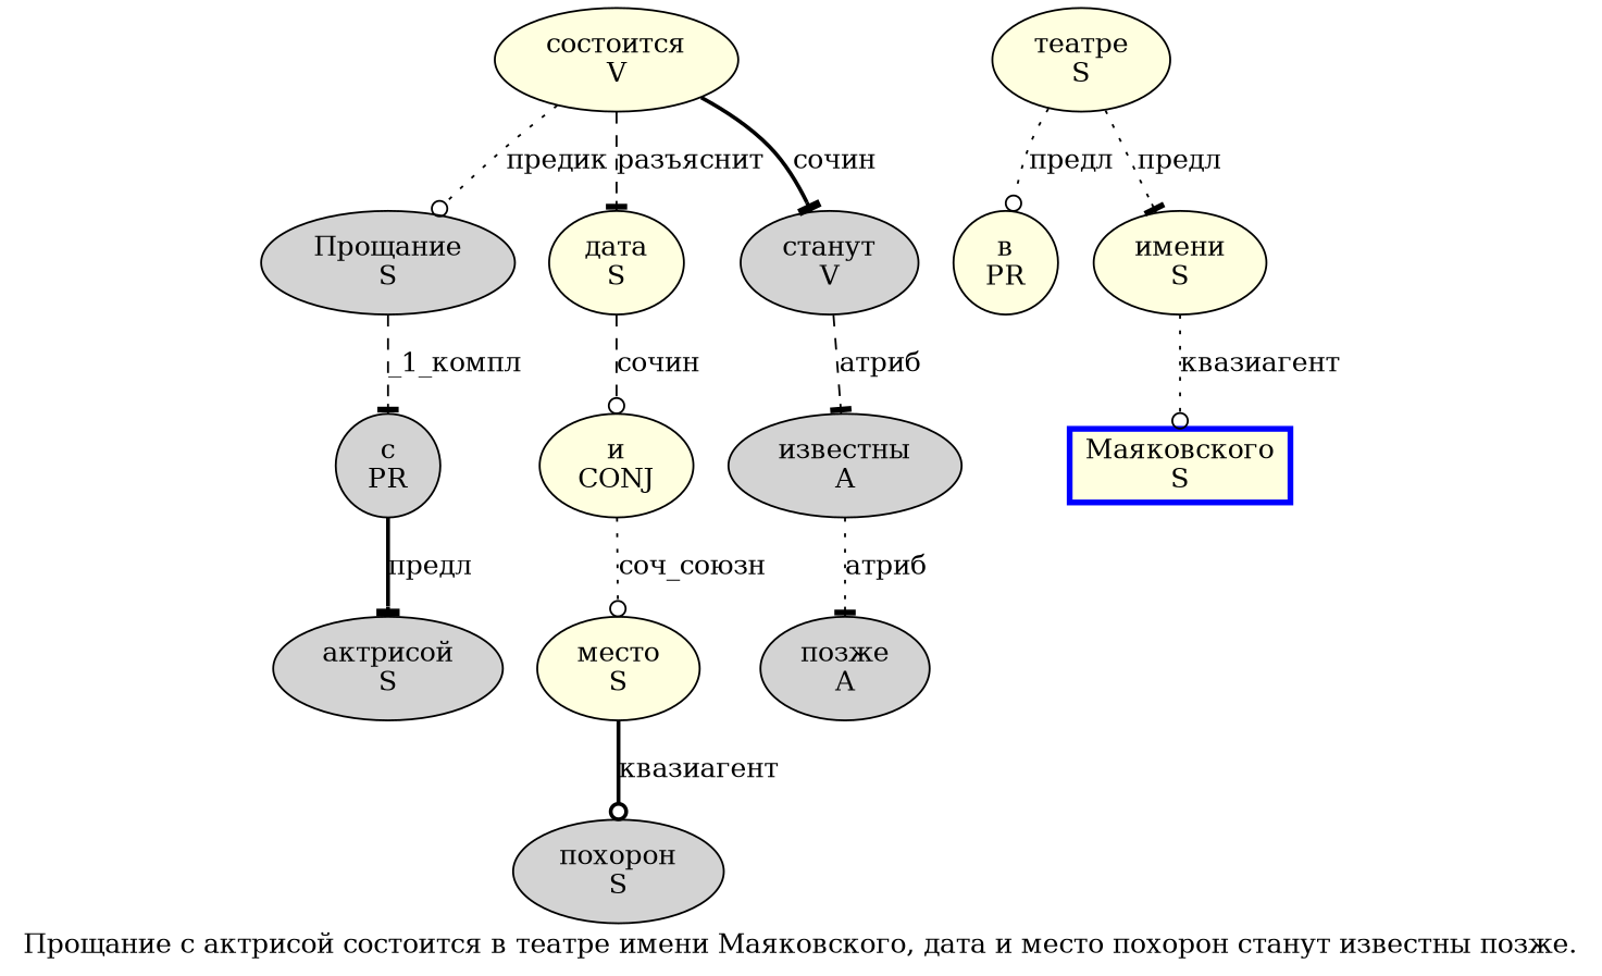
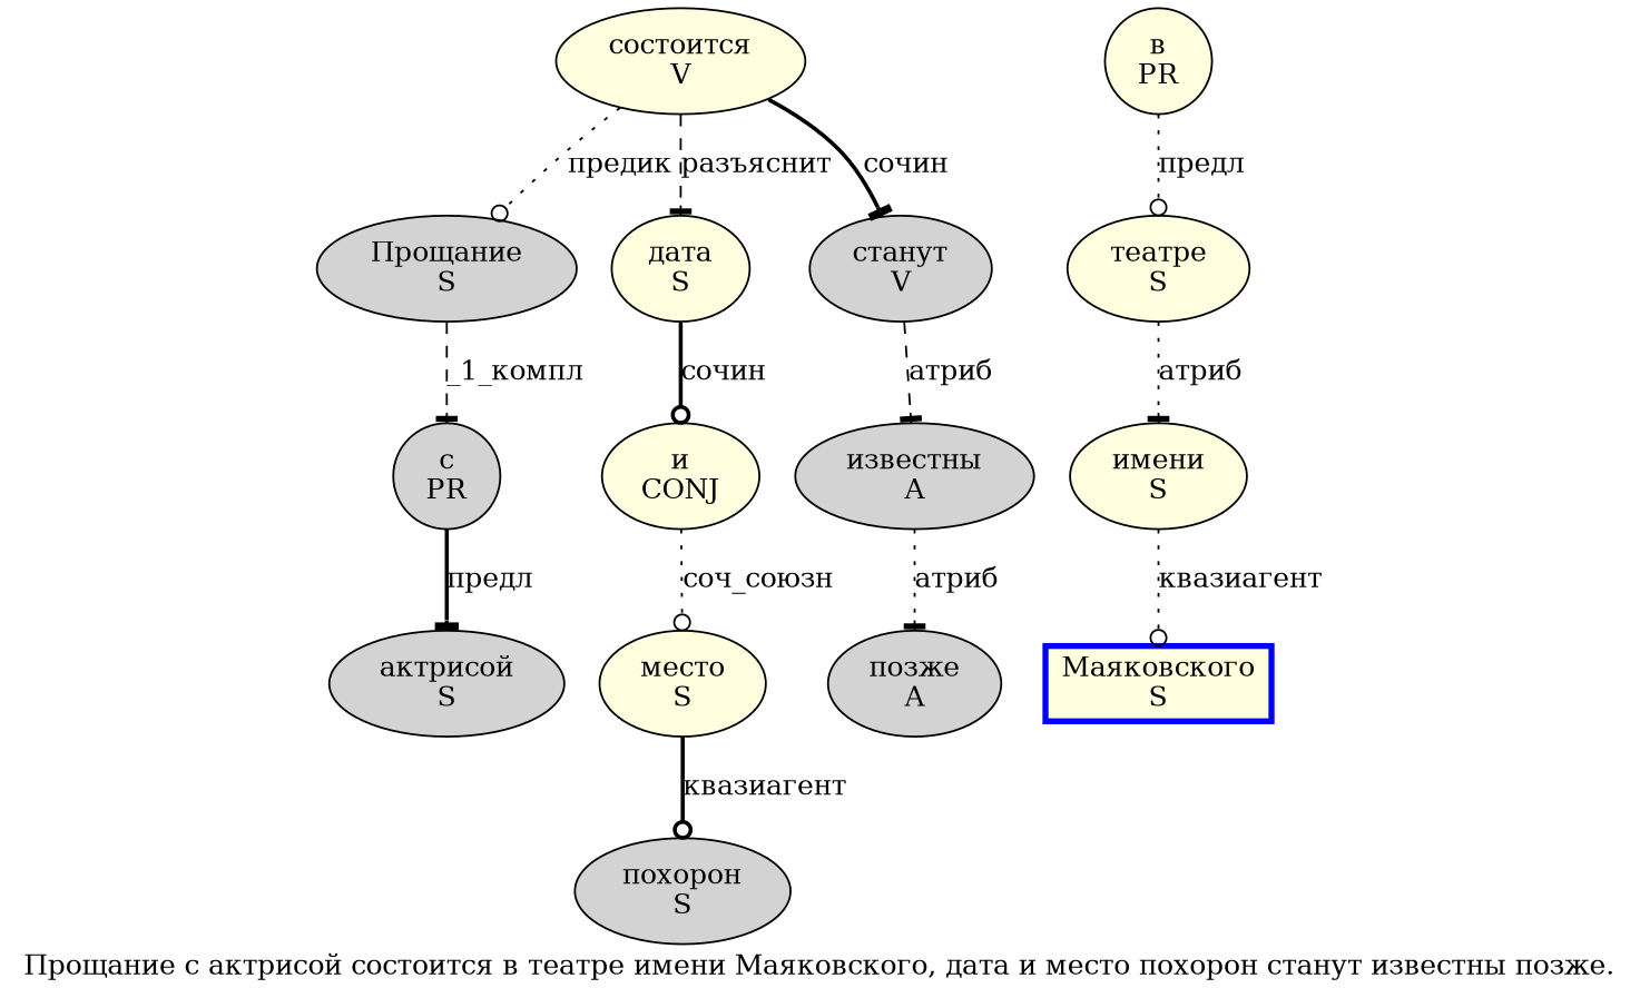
  digraph {
    label="Прощание с актрисой состоится в театре имени Маяковского, дата и место похорон станут известны позже."
    node [fillcolor=lightyellow penwidth=1 shape=ellipse style=filled]
    edge [arrowhead=tee style=dotted]
    n1 [fillcolor=lightgrey label="Прощание\nS"]
    n2 [fillcolor=lightgrey label="с\nPR"]
    n3 [fillcolor=lightgrey label="актрисой\nS"]
    n4 [label="состоится\nV"]
    n5 [label="дата\nS"]
    n6 [fillcolor=lightgrey label="станут\nV"]
    n7 [label="в\nPR"]
    n8 [label="театре\nS"]
    n9 [label="и\nCONJ"]
    n10 [fillcolor=lightgrey label="известны\nA"]
    n11 [label="имени\nS"]
    n12 [color=blue label="Маяковского\nS" penwidth=3 shape=box]
    n13 [label="место\nS"]
    n14 [fillcolor=lightgrey label="похорон\nS"]
    n15 [fillcolor=lightgrey label="позже\nA"]
    n1 -> n2 [label="_1_компл" style=dashed]
    n2 -> n3 [label="предл" style=bold]
    n4 -> n1 [arrowhead=odot label="предик"]
    n4 -> n5 [label="разъяснит" style=dashed]
    n4 -> n6 [label="сочин" style=bold]
-   n5 -> n9 [arrowhead=odot label="сочин" style=dashed]
+   n5 -> n9 [arrowhead=odot label="сочин" style=bold]
    n6 -> n10 [label="атриб" style=dashed]
-   n8 -> n7 [arrowhead=odot label="предл"]
-   n8 -> n11 [label="предл"]
+   n7 -> n8 [arrowhead=odot label="предл"]
+   n8 -> n11 [label="атриб"]
    n9 -> n13 [arrowhead=odot label="соч_союзн"]
    n10 -> n15 [label="атриб"]
    n11 -> n12 [arrowhead=odot label="квазиагент"]
    n13 -> n14 [arrowhead=odot label="квазиагент" style=bold]
  }
